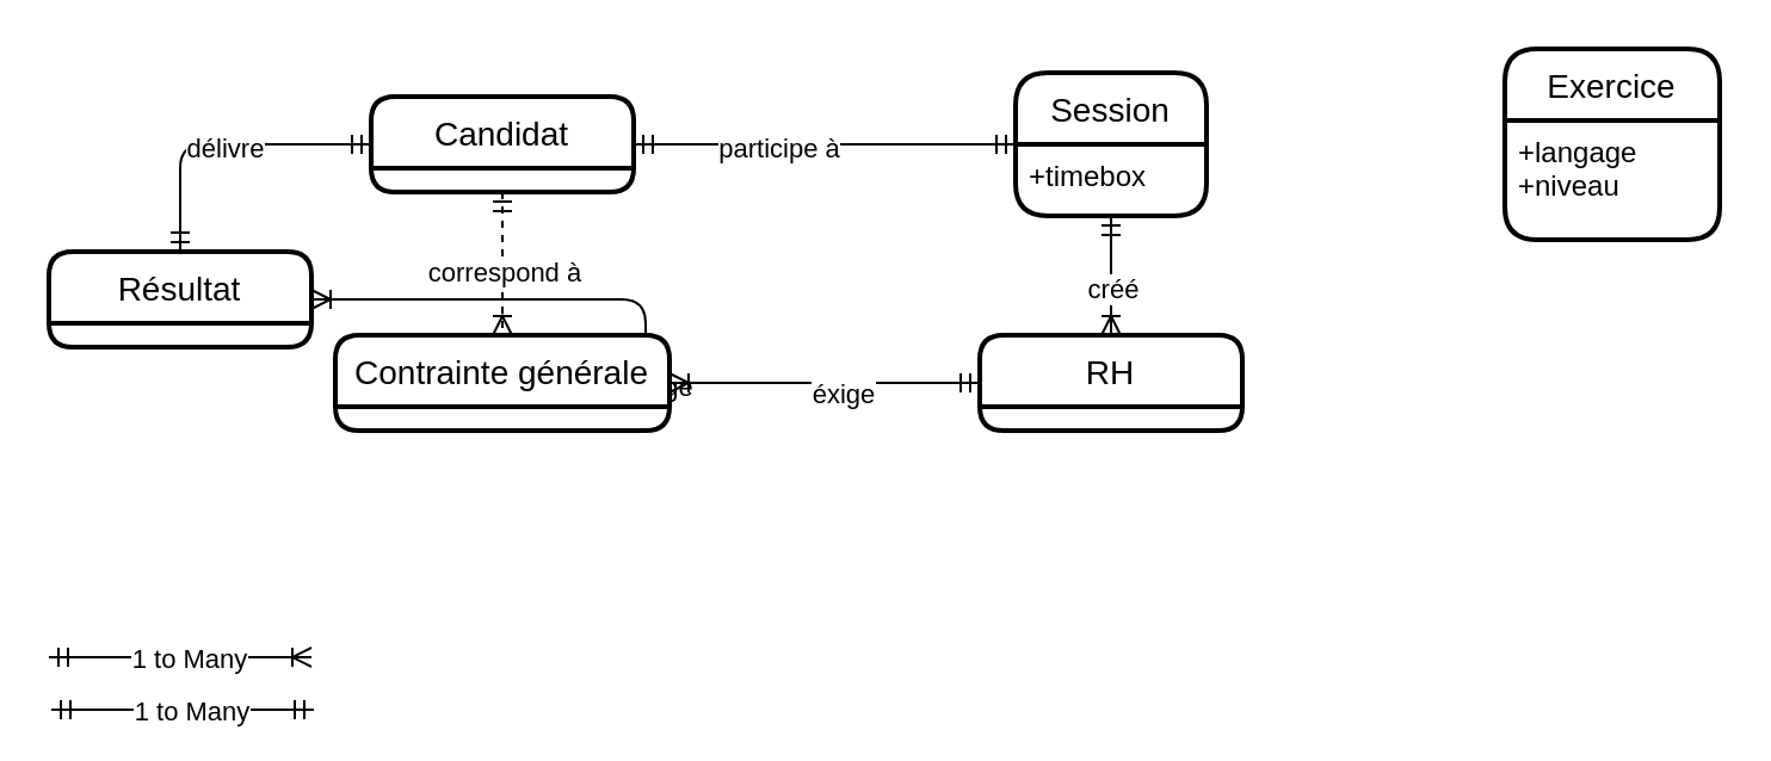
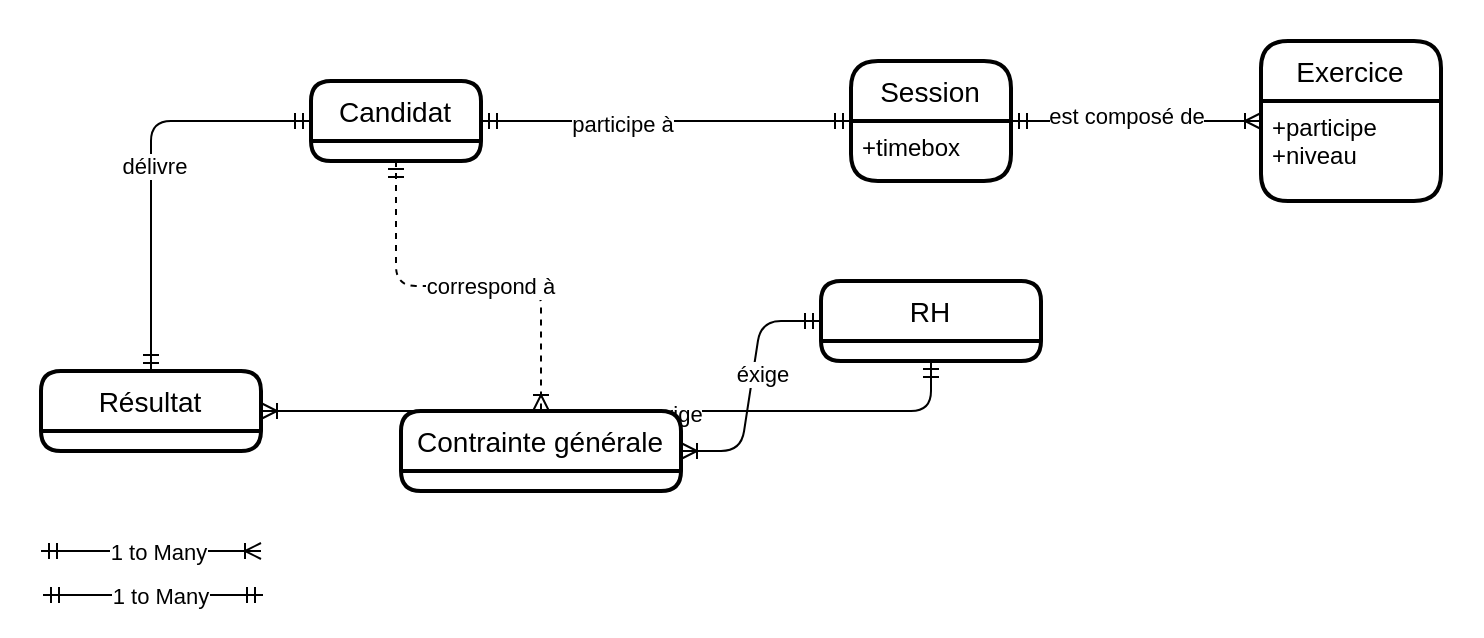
  <mxCell id="0" />
  <mxCell id="1" parent="0" />
  <mxCell id="2" style="edgeStyle=orthogonalEdgeStyle;rounded=1;orthogonalLoop=1;jettySize=auto;html=1;startArrow=ERmandOne;startFill=0;endArrow=ERmandOne;endFill=0;entryX=0.5;entryY=0;entryDx=0;entryDy=0;" parent="1" source="6" target="14" edge="1"><mxGeometry relative="1" as="geometry"><mxPoint x="90" y="255" as="targetPoint" /></mxGeometry></mxCell>
  <mxCell id="3" value="délivre" style="edgeLabel;html=1;align=center;verticalAlign=middle;resizable=0;points=[];" parent="2" vertex="1" connectable="0"><mxGeometry x="-0.004" y="1" relative="1" as="geometry"><mxPoint as="offset" /></mxGeometry></mxCell>
  <mxCell id="4" style="edgeStyle=orthogonalEdgeStyle;rounded=1;orthogonalLoop=1;jettySize=auto;html=1;entryX=0.5;entryY=0;entryDx=0;entryDy=0;startArrow=ERmandOne;startFill=0;endArrow=ERoneToMany;endFill=0;dashed=1;" parent="1" source="6" target="15" edge="1"><mxGeometry relative="1" as="geometry" /></mxCell>
  <mxCell id="5" value="correspond à" style="edgeLabel;html=1;align=center;verticalAlign=middle;resizable=0;points=[];" parent="4" vertex="1" connectable="0"><mxGeometry x="0.1" relative="1" as="geometry"><mxPoint as="offset" /></mxGeometry></mxCell>
- <mxCell id="6" value="Candidat" style="swimlane;childLayout=stackLayout;horizontal=1;startSize=30;horizontalStack=0;rounded=1;fontSize=14;fontStyle=0;strokeWidth=2;resizeParent=0;resizeLast=1;shadow=0;dashed=0;align=center;" parent="1" vertex="1"><mxGeometry x="155" y="40" width="110" height="40" as="geometry" /></mxCell>
+ <mxCell id="6" value="Candidat" style="swimlane;childLayout=stackLayout;horizontal=1;startSize=30;horizontalStack=0;rounded=1;fontSize=14;fontStyle=0;strokeWidth=2;resizeParent=0;resizeLast=1;shadow=0;dashed=0;align=center;" parent="1" vertex="1"><mxGeometry x="155" y="40" width="85" height="40" as="geometry" /></mxCell>
  <mxCell id="7" value="Session" style="swimlane;childLayout=stackLayout;horizontal=1;startSize=30;horizontalStack=0;rounded=1;fontSize=14;fontStyle=0;strokeWidth=2;resizeParent=0;resizeLast=1;shadow=0;dashed=0;align=center;" parent="1" vertex="1"><mxGeometry x="425" y="30" width="80" height="60" as="geometry" /></mxCell>
  <mxCell id="8" value="+timebox" style="align=left;strokeColor=none;fillColor=none;spacingLeft=4;fontSize=12;verticalAlign=top;resizable=0;rotatable=0;part=1;" parent="7" vertex="1"><mxGeometry y="30" width="80" height="30" as="geometry" /></mxCell>
  <mxCell id="9" value="" style="edgeStyle=entityRelationEdgeStyle;fontSize=12;html=1;endArrow=ERmandOne;startArrow=ERmandOne;" parent="1" source="6" target="7" edge="1"><mxGeometry width="100" height="100" relative="1" as="geometry"><mxPoint x="40" y="370" as="sourcePoint" /><mxPoint x="140" y="270" as="targetPoint" /></mxGeometry></mxCell>
  <mxCell id="10" value="&lt;div&gt;participe à&lt;/div&gt;" style="edgeLabel;html=1;align=center;verticalAlign=middle;resizable=0;points=[];" parent="9" vertex="1" connectable="0"><mxGeometry x="-0.247" y="-1" relative="1" as="geometry"><mxPoint as="offset" /></mxGeometry></mxCell>
  <mxCell id="11" value="RH" style="swimlane;childLayout=stackLayout;horizontal=1;startSize=30;horizontalStack=0;rounded=1;fontSize=14;fontStyle=0;strokeWidth=2;resizeParent=0;resizeLast=1;shadow=0;dashed=0;align=center;" parent="1" vertex="1"><mxGeometry x="410" y="140" width="110" height="40" as="geometry" /></mxCell>
  <mxCell id="12" style="edgeStyle=orthogonalEdgeStyle;rounded=1;orthogonalLoop=1;jettySize=auto;html=1;startArrow=ERoneToMany;startFill=0;endArrow=ERmandOne;endFill=0;" parent="1" source="14" target="11" edge="1"><mxGeometry relative="1" as="geometry" /></mxCell>
  <mxCell id="13" value="corrige" style="edgeLabel;html=1;align=center;verticalAlign=middle;resizable=0;points=[];" parent="12" vertex="1" connectable="0"><mxGeometry x="0.126" y="-1" relative="1" as="geometry"><mxPoint as="offset" /></mxGeometry></mxCell>
- <mxCell id="14" value="Résultat" style="swimlane;childLayout=stackLayout;horizontal=1;startSize=30;horizontalStack=0;rounded=1;fontSize=14;fontStyle=0;strokeWidth=2;resizeParent=0;resizeLast=1;shadow=0;dashed=0;align=center;" parent="1" vertex="1"><mxGeometry x="20" y="105" width="110" height="40" as="geometry" /></mxCell>
- <mxCell id="15" value="Contrainte générale" style="swimlane;childLayout=stackLayout;horizontal=1;startSize=30;horizontalStack=0;rounded=1;fontSize=14;fontStyle=0;strokeWidth=2;resizeParent=0;resizeLast=1;shadow=0;dashed=0;align=center;" parent="1" vertex="1"><mxGeometry x="140" y="140" width="140" height="40" as="geometry" /></mxCell>
+ <mxCell id="14" value="Résultat" style="swimlane;childLayout=stackLayout;horizontal=1;startSize=30;horizontalStack=0;rounded=1;fontSize=14;fontStyle=0;strokeWidth=2;resizeParent=0;resizeLast=1;shadow=0;dashed=0;align=center;" parent="1" vertex="1"><mxGeometry x="20" y="185" width="110" height="40" as="geometry" /></mxCell>
+ <mxCell id="15" value="Contrainte générale" style="swimlane;childLayout=stackLayout;horizontal=1;startSize=30;horizontalStack=0;rounded=1;fontSize=14;fontStyle=0;strokeWidth=2;resizeParent=0;resizeLast=1;shadow=0;dashed=0;align=center;" parent="1" vertex="1"><mxGeometry x="200" y="205" width="140" height="40" as="geometry" /></mxCell>
  <mxCell id="16" value="" style="edgeStyle=entityRelationEdgeStyle;fontSize=12;html=1;endArrow=ERoneToMany;startArrow=ERmandOne;startFill=0;" parent="1" source="11" target="15" edge="1"><mxGeometry width="100" height="100" relative="1" as="geometry"><mxPoint x="600" y="90" as="sourcePoint" /><mxPoint x="620" y="-40" as="targetPoint" /></mxGeometry></mxCell>
  <mxCell id="17" value="éxige" style="edgeLabel;html=1;align=center;verticalAlign=middle;resizable=0;points=[];" parent="16" vertex="1" connectable="0"><mxGeometry x="-0.107" y="4" relative="1" as="geometry"><mxPoint as="offset" /></mxGeometry></mxCell>
  <mxCell id="18" value="Exercice" style="swimlane;childLayout=stackLayout;horizontal=1;startSize=30;horizontalStack=0;rounded=1;fontSize=14;fontStyle=0;strokeWidth=2;resizeParent=0;resizeLast=1;shadow=0;dashed=0;align=center;" parent="1" vertex="1"><mxGeometry x="630" y="20" width="90" height="80" as="geometry" /></mxCell>
- <mxCell id="19" value="+langage&#10;+niveau" style="align=left;strokeColor=none;fillColor=none;spacingLeft=4;fontSize=12;verticalAlign=top;resizable=0;rotatable=0;part=1;" parent="18" vertex="1"><mxGeometry y="30" width="90" height="50" as="geometry" /></mxCell>
- <mxCell id="22" style="edgeStyle=orthogonalEdgeStyle;rounded=1;orthogonalLoop=1;jettySize=auto;html=1;startArrow=ERmandOne;startFill=0;endArrow=ERoneToMany;endFill=0;" parent="1" source="8" target="11" edge="1"><mxGeometry relative="1" as="geometry" /></mxCell>
- <mxCell id="23" value="créé" style="edgeLabel;html=1;align=center;verticalAlign=middle;resizable=0;points=[];" parent="22" vertex="1" connectable="0"><mxGeometry x="0.2" relative="1" as="geometry"><mxPoint as="offset" /></mxGeometry></mxCell>
+ <mxCell id="19" value="+participe&#10;+niveau" style="align=left;strokeColor=none;fillColor=none;spacingLeft=4;fontSize=12;verticalAlign=top;resizable=0;rotatable=0;part=1;" parent="18" vertex="1"><mxGeometry y="30" width="90" height="50" as="geometry" /></mxCell>
+ <mxCell id="20" value="" style="edgeStyle=entityRelationEdgeStyle;fontSize=12;html=1;endArrow=ERoneToMany;startArrow=ERmandOne;startFill=0;" parent="1" source="7" target="18" edge="1"><mxGeometry width="100" height="100" relative="1" as="geometry"><mxPoint x="440" y="175" as="sourcePoint" /><mxPoint x="150" y="265" as="targetPoint" /></mxGeometry></mxCell>
+ <mxCell id="21" value="&lt;div&gt;est composé de&lt;/div&gt;" style="edgeLabel;html=1;align=center;verticalAlign=middle;resizable=0;points=[];" parent="20" vertex="1" connectable="0"><mxGeometry x="-0.084" y="3" relative="1" as="geometry"><mxPoint as="offset" /></mxGeometry></mxCell>
  <mxCell id="24" value="" style="edgeStyle=entityRelationEdgeStyle;fontSize=12;html=1;endArrow=ERoneToMany;startArrow=ERmandOne;" parent="1" edge="1"><mxGeometry width="100" height="100" relative="1" as="geometry"><mxPoint x="20" y="275" as="sourcePoint" /><mxPoint x="130" y="275" as="targetPoint" /></mxGeometry></mxCell>
  <mxCell id="25" value="1 to Many" style="edgeLabel;html=1;align=center;verticalAlign=middle;resizable=0;points=[];" parent="24" vertex="1" connectable="0"><mxGeometry x="0.054" relative="1" as="geometry"><mxPoint as="offset" /></mxGeometry></mxCell>
  <mxCell id="26" value="" style="edgeStyle=entityRelationEdgeStyle;fontSize=12;html=1;endArrow=ERmandOne;startArrow=ERmandOne;endFill=0;" parent="1" edge="1"><mxGeometry width="100" height="100" relative="1" as="geometry"><mxPoint x="21" y="297" as="sourcePoint" /><mxPoint x="131" y="297" as="targetPoint" /></mxGeometry></mxCell>
  <mxCell id="27" value="1 to Many" style="edgeLabel;html=1;align=center;verticalAlign=middle;resizable=0;points=[];" parent="26" vertex="1" connectable="0"><mxGeometry x="0.054" relative="1" as="geometry"><mxPoint as="offset" /></mxGeometry></mxCell>
